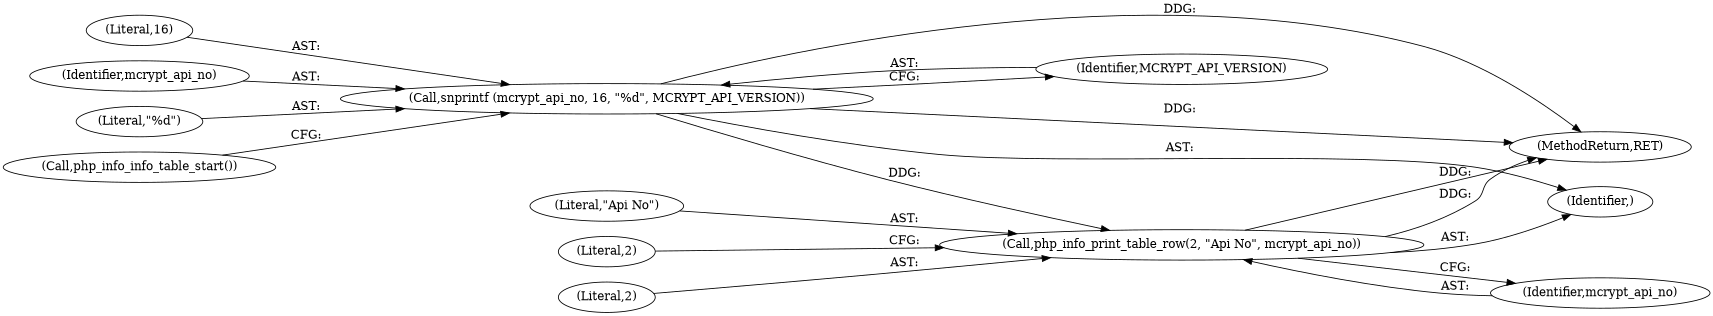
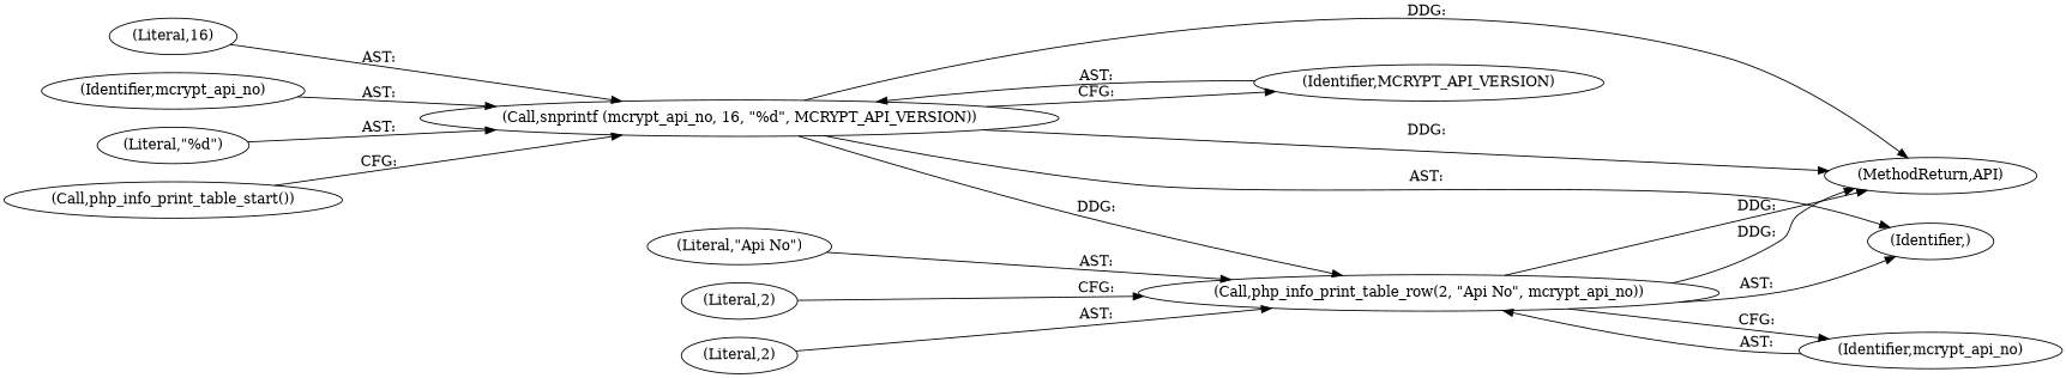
  digraph {
    rankdir=LR
    n1 [label="(Call,snprintf (mcrypt_api_no, 16, \"%d\", MCRYPT_API_VERSION))"]
    n2 [label="(Call,php_info_print_table_row(2, \"Api No\", mcrypt_api_no))"]
-   n3 [label="(MethodReturn,RET)"]
+   n3 [label="(MethodReturn,API)"]
    n4 [label="(Identifier,)"]
    n5 [label="(Identifier,MCRYPT_API_VERSION)"]
    n6 [label="(Identifier,mcrypt_api_no)"]
    n7 [label="(Literal,2)"]
    n8 [label="(Literal,16)"]
    n9 [label="(Identifier,mcrypt_api_no)"]
    n10 [label="(Literal,\"%d\")"]
-   n11 [label="(Call,php_info_info_table_start())"]
+   n11 [label="(Call,php_info_print_table_start())"]
    n12 [label="(Literal,\"Api No\")"]
    n13 [label="(Literal,2)"]
    n1 -> n2 [label="DDG: "]
    n1 -> n3 [label="DDG: "]
    n1 -> n3 [label="DDG: "]
    n1 -> n4 [label="AST: "]
    n1 -> n5 [label="CFG: "]
    n2 -> n3 [label="DDG: "]
    n2 -> n3 [label="DDG: "]
    n2 -> n4 [label="AST: "]
    n2 -> n6 [label="CFG: "]
    n5 -> n1 [label="AST: "]
    n6 -> n2 [label="AST: "]
    n7 -> n2 [label="AST: "]
    n8 -> n1 [label="AST: "]
    n9 -> n1 [label="AST: "]
    n10 -> n1 [label="AST: "]
    n11 -> n1 [label="CFG: "]
    n12 -> n2 [label="AST: "]
    n13 -> n2 [label="CFG: "]
  }
